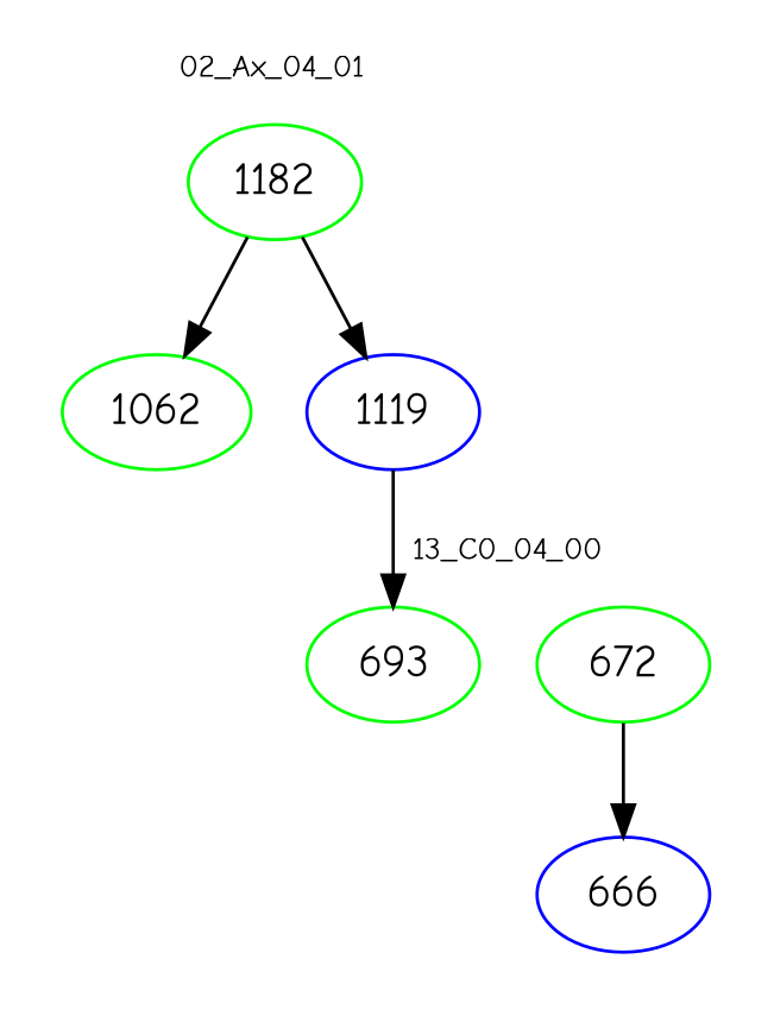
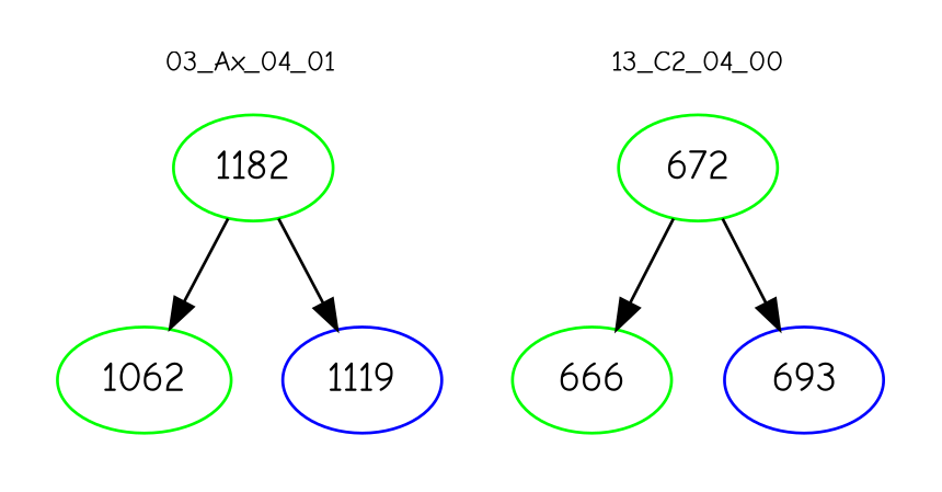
  digraph {
    fontname="Comic Neue"
    node [color=green fontname="Comic Neue"]
    edge [color=black fontname="Comic Neue"]
    n1 [label=1182]
    n2 [label=1062]
    n3 [color=blue label=1119]
    n4 [label=672]
-   n5 [color=blue label=666]
-   n6 [label=693]
+   n5 [label=666]
+   n6 [color=blue label=693]
    subgraph cluster_1 {
      color=white
      fontsize=10
-     label="02_Ax_04_01"
+     label="03_Ax_04_01"
      n1
      n2
      n3
    }
    subgraph cluster_2 {
      color=white
      fontsize=10
-     label="13_C0_04_00"
+     label="13_C2_04_00"
      n4
      n5
      n6
    }
    n1 -> n2
    n1 -> n3
    n4 -> n5
-   n3 -> n6
+   n4 -> n6
  }
